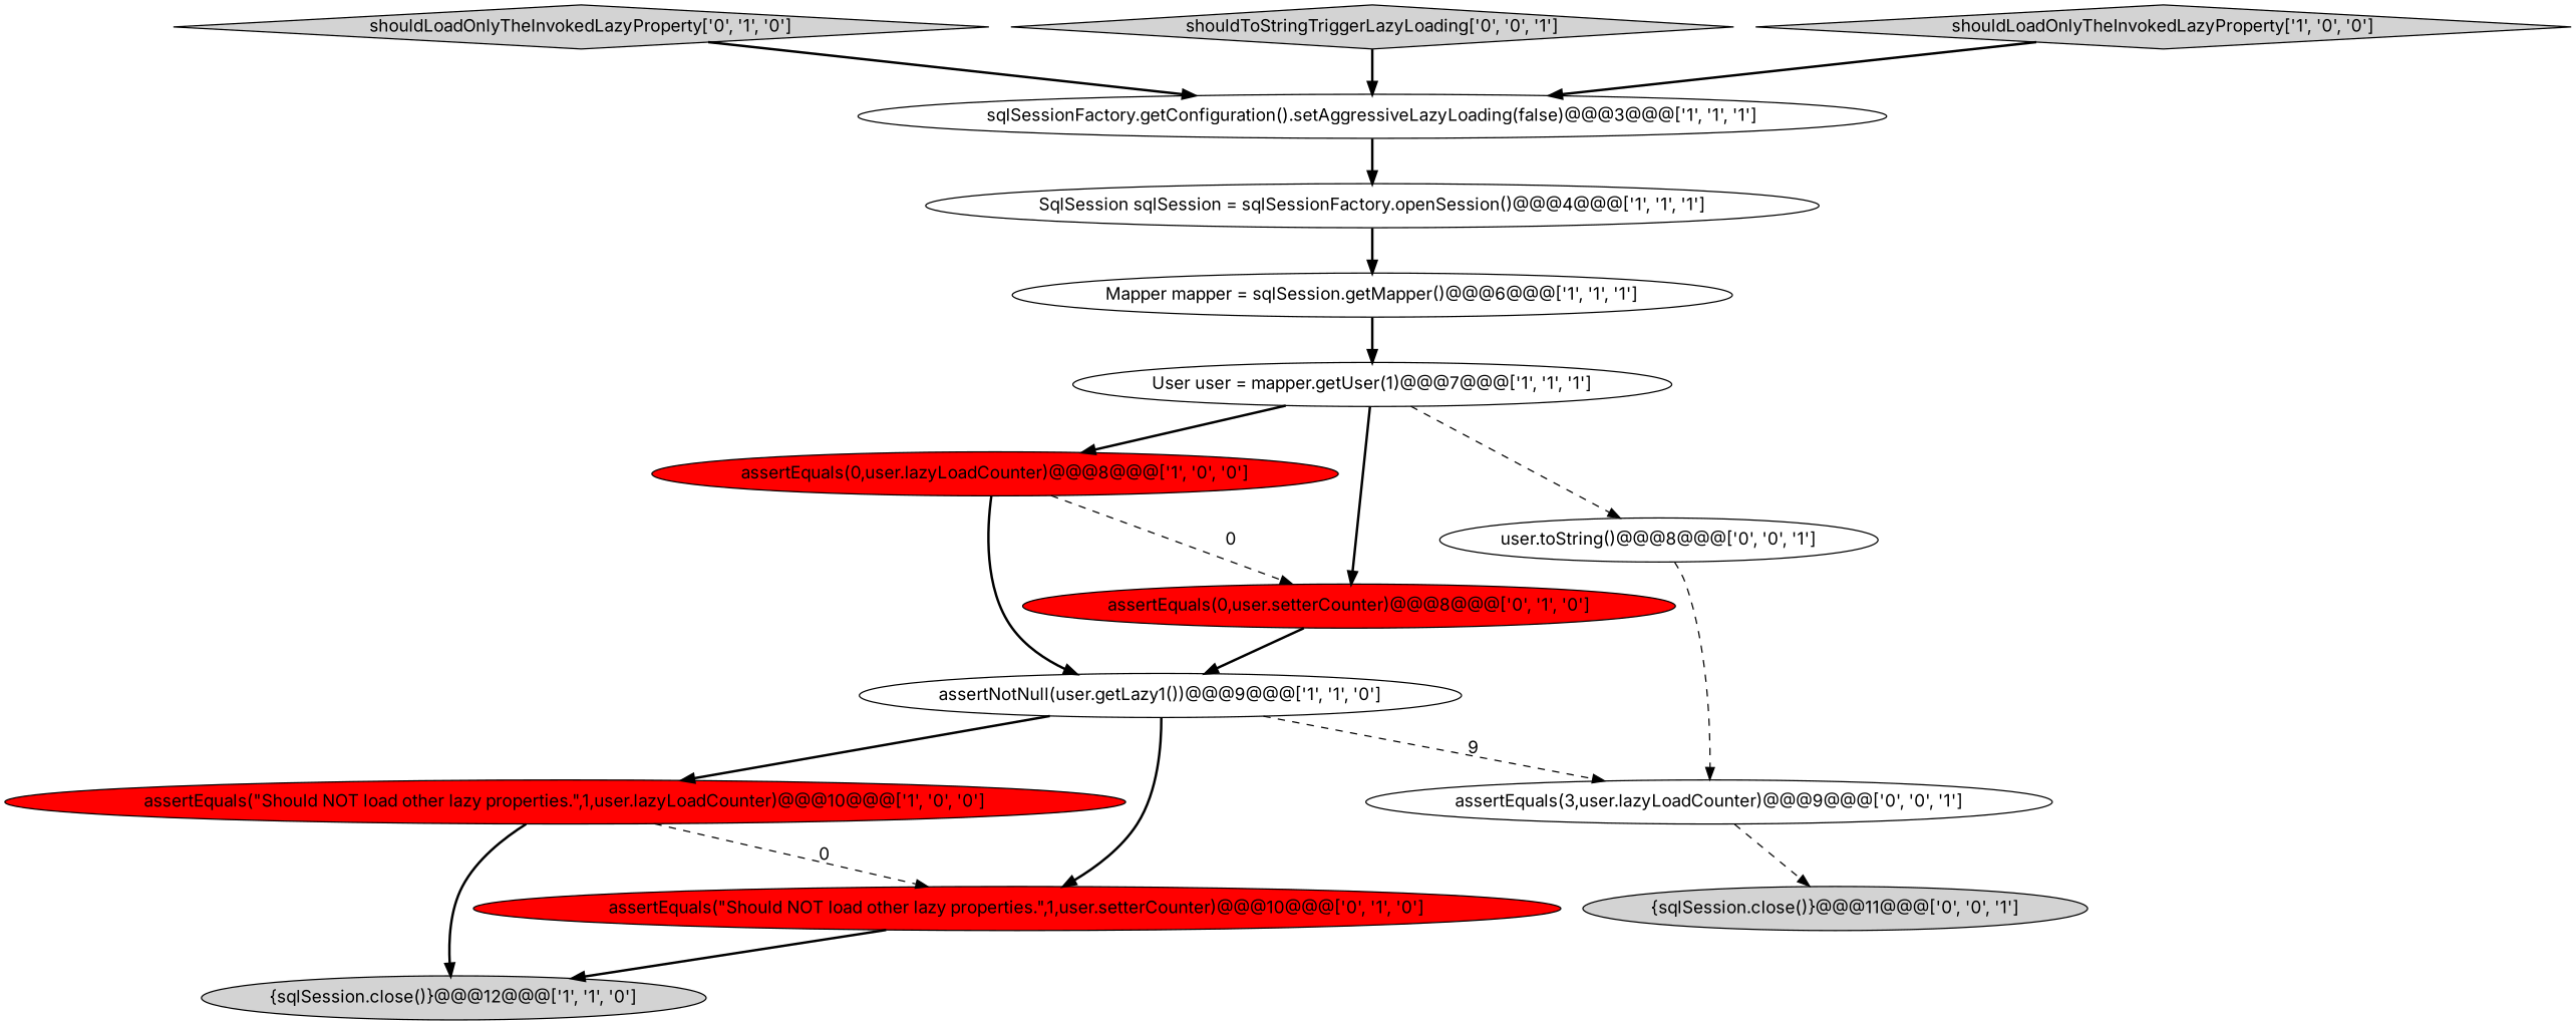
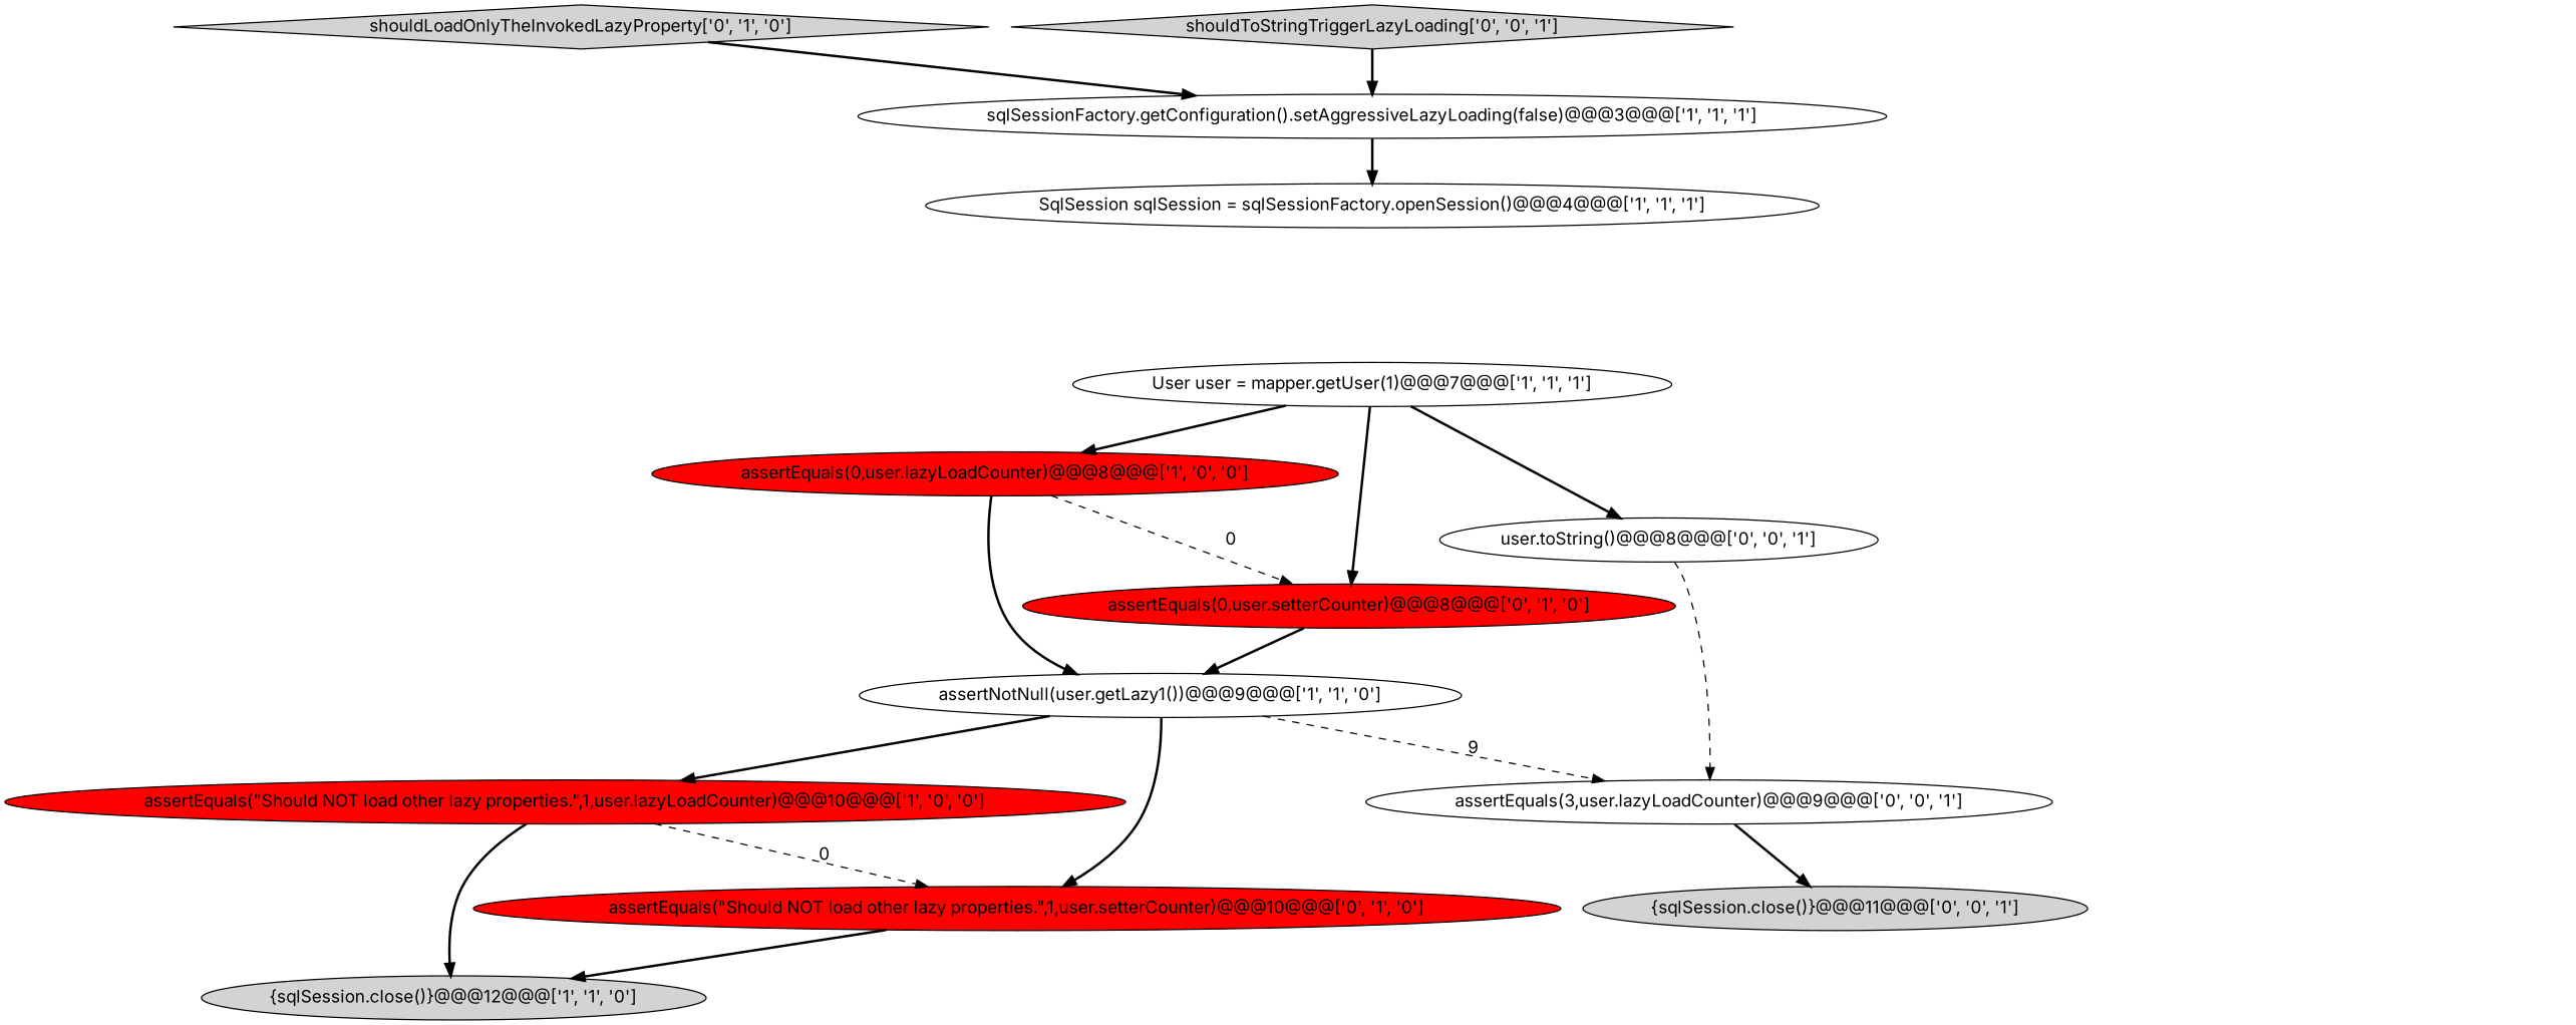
  digraph {
    fontname=Inter
    node [fillcolor=white fontname=Inter shape=ellipse style=filled]
    edge [fontname=Inter style=bold]
    n1 [label="user.toString()@@@8@@@['0', '0', '1']"]
    n2 [label="assertEquals(3,user.lazyLoadCounter)@@@9@@@['0', '0', '1']"]
    n3 [fillcolor=lightgray label="{sqlSession.close()}@@@11@@@['0', '0', '1']"]
    n4 [label="SqlSession sqlSession = sqlSessionFactory.openSession()@@@4@@@['1', '1', '1']"]
-   n5 [label="Mapper mapper = sqlSession.getMapper()@@@6@@@['1', '1', '1']"]
    n6 [label="User user = mapper.getUser(1)@@@7@@@['1', '1', '1']"]
    n7 [label="assertNotNull(user.getLazy1())@@@9@@@['1', '1', '0']"]
    n8 [fillcolor=red label="assertEquals(\"Should NOT load other lazy properties.\",1,user.lazyLoadCounter)@@@10@@@['1', '0', '0']"]
    n9 [fillcolor=red label="assertEquals(\"Should NOT load other lazy properties.\",1,user.setterCounter)@@@10@@@['0', '1', '0']"]
    n10 [fillcolor=lightgray label="{sqlSession.close()}@@@12@@@['1', '1', '0']"]
    n11 [label="sqlSessionFactory.getConfiguration().setAggressiveLazyLoading(false)@@@3@@@['1', '1', '1']"]
    n12 [fillcolor=lightgray label="shouldLoadOnlyTheInvokedLazyProperty['0', '1', '0']" shape=diamond]
    n13 [fillcolor=lightgray label="shouldToStringTriggerLazyLoading['0', '0', '1']" shape=diamond]
-   n14 [fillcolor=lightgray label="shouldLoadOnlyTheInvokedLazyProperty['1', '0', '0']" shape=diamond]
    n15 [fillcolor=red label="assertEquals(0,user.lazyLoadCounter)@@@8@@@['1', '0', '0']"]
    n16 [fillcolor=red label="assertEquals(0,user.setterCounter)@@@8@@@['0', '1', '0']"]
    n1 -> n2 [style=dashed]
-   n2 -> n3 [style=dashed]
-   n4 -> n5
-   n5 -> n6
-   n6 -> n1 [style=dashed]
+   n2 -> n3
+   n6 -> n1
    n6 -> n15
    n6 -> n16
    n7 -> n2 [label=9 style=dashed]
    n7 -> n8
    n7 -> n9
    n8 -> n9 [label=0 style=dashed]
    n8 -> n10
    n9 -> n10
    n11 -> n4
    n12 -> n11
    n13 -> n11
-   n14 -> n11
    n15 -> n7
    n15 -> n16 [label=0 style=dashed]
    n16 -> n7
  }
